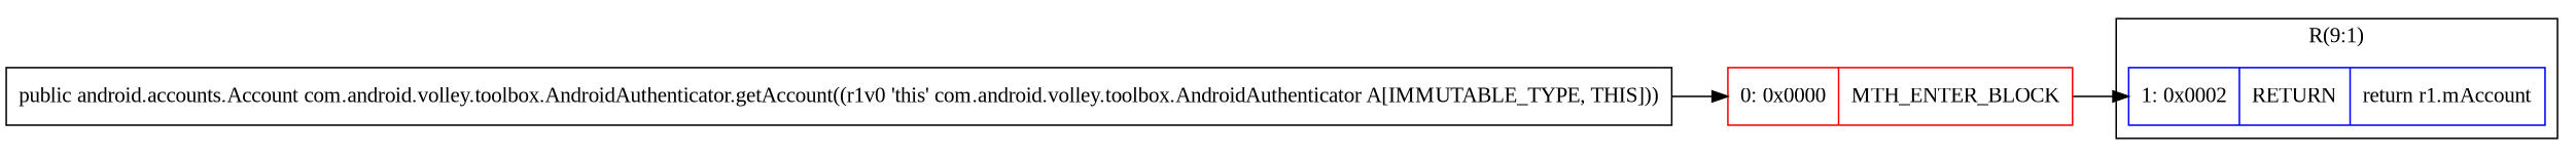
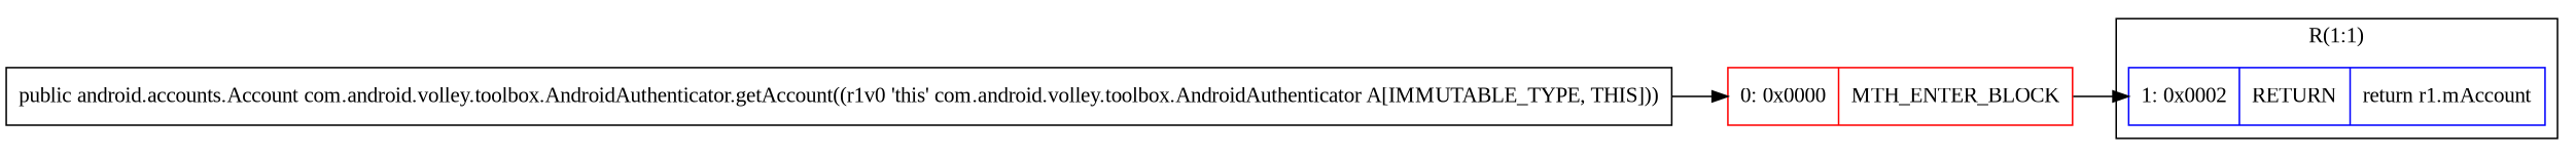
  digraph {
    rankdir=LR
    fontname="Liberation Serif"
    node [shape=record fontname="Liberation Serif"]
    edge [fontname="Liberation Serif"]
    n1 [color=blue label="{1\:\ 0x0002|RETURN\l|return r1.mAccount\l}"]
    n2 [color=red label="{0\:\ 0x0000|MTH_ENTER_BLOCK\l}"]
    n3 [label="{public android.accounts.Account com.android.volley.toolbox.AndroidAuthenticator.getAccount((r1v0 'this' com.android.volley.toolbox.AndroidAuthenticator A[IMMUTABLE_TYPE, THIS])) }"]
    subgraph cluster_1 {
-     label="R(9:1)"
+     label="R(1:1)"
      n1
    }
    n2 -> n1
    n3 -> n2
  }
